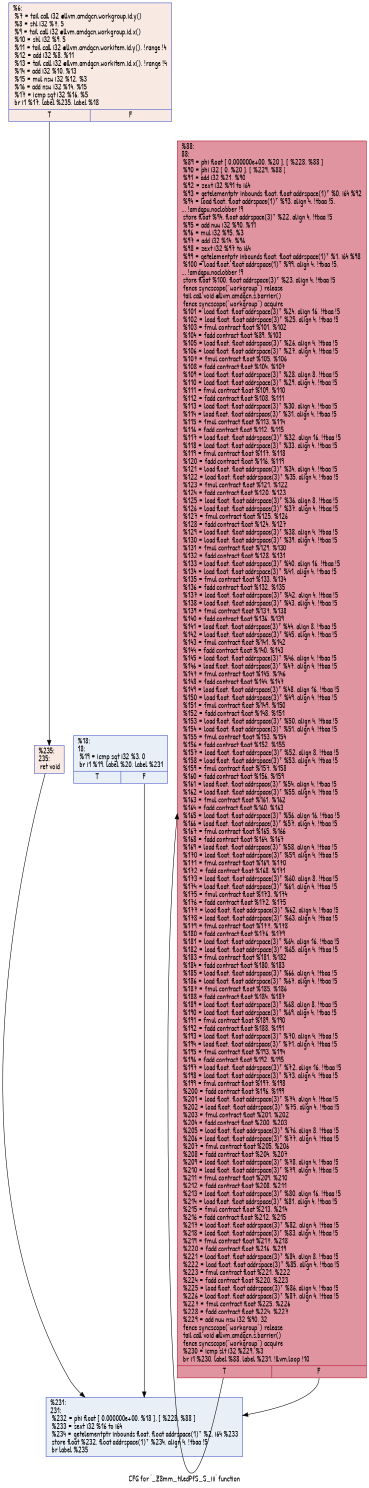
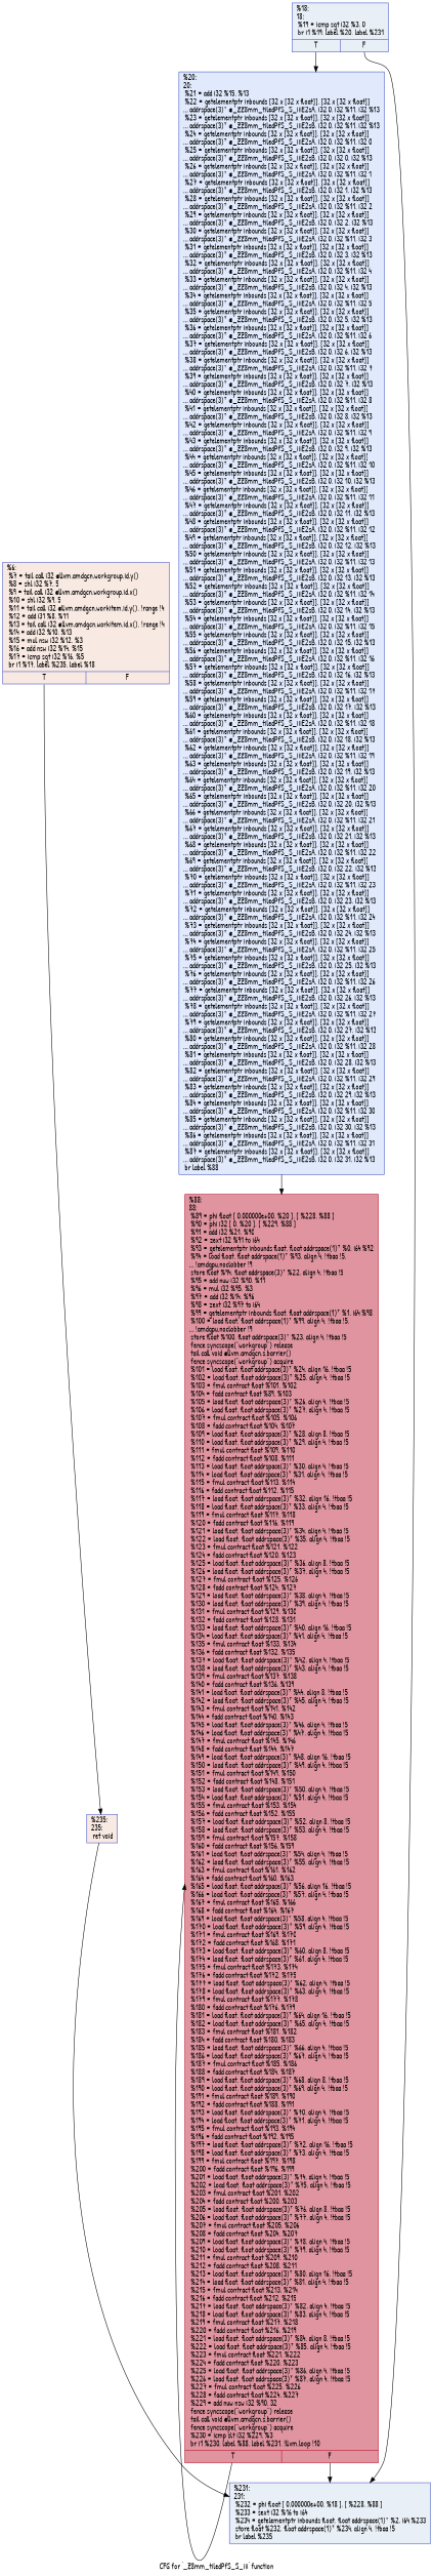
  digraph {
    fontname="Patrick Hand"
    label="CFG for '_Z8mm_tiledPfS_S_iii' function"
    node [color="#3d50c3ff" fillcolor="#efcebd70" fontname="Patrick Hand" shape=record style=filled]
    edge [fontname="Patrick Hand" tailport=s0]
-   n1 [label="{%6:\l  %7 = tail call i32 @llvm.amdgcn.workgroup.id.y()\l  %8 = shl i32 %7, 5\l  %9 = tail call i32 @llvm.amdgcn.workgroup.id.x()\l  %10 = shl i32 %9, 5\l  %11 = tail call i32 @llvm.amdgcn.workitem.id.y(), !range !4\l  %12 = add i32 %8, %11\l  %13 = tail call i32 @llvm.amdgcn.workitem.id.x(), !range !4\l  %14 = add i32 %10, %13\l  %15 = mul nsw i32 %12, %3\l  %16 = add nsw i32 %14, %15\l  %17 = icmp sgt i32 %16, %5\l  br i1 %17, label %235, label %18\l|{<s0>T|<s1>F}}"]
+   n1 [label="{%6:\l  %7 = tail call i32 @llvm.amdgcn.workgroup.id.y()\l  %8 = shl i32 %7, 5\l  %9 = tail call i32 @llvm.amdgcn.workgroup.id.x()\l  %10 = shl i32 %9, 5\l  %11 = tail call i32 @llvm.amdgcn.workitem.id.y(), !range !4\l  %12 = add i31 %8, %11\l  %13 = tail call i32 @llvm.amdgcn.workitem.id.x(), !range !4\l  %14 = add i32 %10, %13\l  %15 = mul nsw i32 %12, %3\l  %16 = add nsw i32 %14, %15\l  %17 = icmp sgt i32 %16, %5\l  br i1 %17, label %235, label %18\l|{<s0>T|<s1>F}}"]
    n2 [label="{%235:\l235:                                              \l  ret void\l}"]
    n3 [fillcolor="#cedaeb70" label="{%231:\l231:                                              \l  %232 = phi float [ 0.000000e+00, %18 ], [ %228, %88 ]\l  %233 = sext i32 %16 to i64\l  %234 = getelementptr inbounds float, float addrspace(1)* %2, i64 %233\l  store float %232, float addrspace(1)* %234, align 4, !tbaa !5\l  br label %235\l}"]
    n4 [fillcolor="#cedaeb70" label="{%18:\l18:                                               \l  %19 = icmp sgt i32 %3, 0\l  br i1 %19, label %20, label %231\l|{<s0>T|<s1>F}}"]
+   n5 [fillcolor="#b9d0f970" label="{%20:\l20:                                               \l  %21 = add i32 %15, %13\l  %22 = getelementptr inbounds [32 x [32 x float]], [32 x [32 x float]]\l... addrspace(3)* @_ZZ8mm_tiledPfS_S_iiiE2sA, i32 0, i32 %11, i32 %13\l  %23 = getelementptr inbounds [32 x [32 x float]], [32 x [32 x float]]\l... addrspace(3)* @_ZZ8mm_tiledPfS_S_iiiE2sB, i32 0, i32 %11, i32 %13\l  %24 = getelementptr inbounds [32 x [32 x float]], [32 x [32 x float]]\l... addrspace(3)* @_ZZ8mm_tiledPfS_S_iiiE2sA, i32 0, i32 %11, i32 0\l  %25 = getelementptr inbounds [32 x [32 x float]], [32 x [32 x float]]\l... addrspace(3)* @_ZZ8mm_tiledPfS_S_iiiE2sB, i32 0, i32 0, i32 %13\l  %26 = getelementptr inbounds [32 x [32 x float]], [32 x [32 x float]]\l... addrspace(3)* @_ZZ8mm_tiledPfS_S_iiiE2sA, i32 0, i32 %11, i32 1\l  %27 = getelementptr inbounds [32 x [32 x float]], [32 x [32 x float]]\l... addrspace(3)* @_ZZ8mm_tiledPfS_S_iiiE2sB, i32 0, i32 1, i32 %13\l  %28 = getelementptr inbounds [32 x [32 x float]], [32 x [32 x float]]\l... addrspace(3)* @_ZZ8mm_tiledPfS_S_iiiE2sA, i32 0, i32 %11, i32 2\l  %29 = getelementptr inbounds [32 x [32 x float]], [32 x [32 x float]]\l... addrspace(3)* @_ZZ8mm_tiledPfS_S_iiiE2sB, i32 0, i32 2, i32 %13\l  %30 = getelementptr inbounds [32 x [32 x float]], [32 x [32 x float]]\l... addrspace(3)* @_ZZ8mm_tiledPfS_S_iiiE2sA, i32 0, i32 %11, i32 3\l  %31 = getelementptr inbounds [32 x [32 x float]], [32 x [32 x float]]\l... addrspace(3)* @_ZZ8mm_tiledPfS_S_iiiE2sB, i32 0, i32 3, i32 %13\l  %32 = getelementptr inbounds [32 x [32 x float]], [32 x [32 x float]]\l... addrspace(3)* @_ZZ8mm_tiledPfS_S_iiiE2sA, i32 0, i32 %11, i32 4\l  %33 = getelementptr inbounds [32 x [32 x float]], [32 x [32 x float]]\l... addrspace(3)* @_ZZ8mm_tiledPfS_S_iiiE2sB, i32 0, i32 4, i32 %13\l  %34 = getelementptr inbounds [32 x [32 x float]], [32 x [32 x float]]\l... addrspace(3)* @_ZZ8mm_tiledPfS_S_iiiE2sA, i32 0, i32 %11, i32 5\l  %35 = getelementptr inbounds [32 x [32 x float]], [32 x [32 x float]]\l... addrspace(3)* @_ZZ8mm_tiledPfS_S_iiiE2sB, i32 0, i32 5, i32 %13\l  %36 = getelementptr inbounds [32 x [32 x float]], [32 x [32 x float]]\l... addrspace(3)* @_ZZ8mm_tiledPfS_S_iiiE2sA, i32 0, i32 %11, i32 6\l  %37 = getelementptr inbounds [32 x [32 x float]], [32 x [32 x float]]\l... addrspace(3)* @_ZZ8mm_tiledPfS_S_iiiE2sB, i32 0, i32 6, i32 %13\l  %38 = getelementptr inbounds [32 x [32 x float]], [32 x [32 x float]]\l... addrspace(3)* @_ZZ8mm_tiledPfS_S_iiiE2sA, i32 0, i32 %11, i32 7\l  %39 = getelementptr inbounds [32 x [32 x float]], [32 x [32 x float]]\l... addrspace(3)* @_ZZ8mm_tiledPfS_S_iiiE2sB, i32 0, i32 7, i32 %13\l  %40 = getelementptr inbounds [32 x [32 x float]], [32 x [32 x float]]\l... addrspace(3)* @_ZZ8mm_tiledPfS_S_iiiE2sA, i32 0, i32 %11, i32 8\l  %41 = getelementptr inbounds [32 x [32 x float]], [32 x [32 x float]]\l... addrspace(3)* @_ZZ8mm_tiledPfS_S_iiiE2sB, i32 0, i32 8, i32 %13\l  %42 = getelementptr inbounds [32 x [32 x float]], [32 x [32 x float]]\l... addrspace(3)* @_ZZ8mm_tiledPfS_S_iiiE2sA, i32 0, i32 %11, i32 9\l  %43 = getelementptr inbounds [32 x [32 x float]], [32 x [32 x float]]\l... addrspace(3)* @_ZZ8mm_tiledPfS_S_iiiE2sB, i32 0, i32 9, i32 %13\l  %44 = getelementptr inbounds [32 x [32 x float]], [32 x [32 x float]]\l... addrspace(3)* @_ZZ8mm_tiledPfS_S_iiiE2sA, i32 0, i32 %11, i32 10\l  %45 = getelementptr inbounds [32 x [32 x float]], [32 x [32 x float]]\l... addrspace(3)* @_ZZ8mm_tiledPfS_S_iiiE2sB, i32 0, i32 10, i32 %13\l  %46 = getelementptr inbounds [32 x [32 x float]], [32 x [32 x float]]\l... addrspace(3)* @_ZZ8mm_tiledPfS_S_iiiE2sA, i32 0, i32 %11, i32 11\l  %47 = getelementptr inbounds [32 x [32 x float]], [32 x [32 x float]]\l... addrspace(3)* @_ZZ8mm_tiledPfS_S_iiiE2sB, i32 0, i32 11, i32 %13\l  %48 = getelementptr inbounds [32 x [32 x float]], [32 x [32 x float]]\l... addrspace(3)* @_ZZ8mm_tiledPfS_S_iiiE2sA, i32 0, i32 %11, i32 12\l  %49 = getelementptr inbounds [32 x [32 x float]], [32 x [32 x float]]\l... addrspace(3)* @_ZZ8mm_tiledPfS_S_iiiE2sB, i32 0, i32 12, i32 %13\l  %50 = getelementptr inbounds [32 x [32 x float]], [32 x [32 x float]]\l... addrspace(3)* @_ZZ8mm_tiledPfS_S_iiiE2sA, i32 0, i32 %11, i32 13\l  %51 = getelementptr inbounds [32 x [32 x float]], [32 x [32 x float]]\l... addrspace(3)* @_ZZ8mm_tiledPfS_S_iiiE2sB, i32 0, i32 13, i32 %13\l  %52 = getelementptr inbounds [32 x [32 x float]], [32 x [32 x float]]\l... addrspace(3)* @_ZZ8mm_tiledPfS_S_iiiE2sA, i32 0, i32 %11, i32 14\l  %53 = getelementptr inbounds [32 x [32 x float]], [32 x [32 x float]]\l... addrspace(3)* @_ZZ8mm_tiledPfS_S_iiiE2sB, i32 0, i32 14, i32 %13\l  %54 = getelementptr inbounds [32 x [32 x float]], [32 x [32 x float]]\l... addrspace(3)* @_ZZ8mm_tiledPfS_S_iiiE2sA, i32 0, i32 %11, i32 15\l  %55 = getelementptr inbounds [32 x [32 x float]], [32 x [32 x float]]\l... addrspace(3)* @_ZZ8mm_tiledPfS_S_iiiE2sB, i32 0, i32 15, i32 %13\l  %56 = getelementptr inbounds [32 x [32 x float]], [32 x [32 x float]]\l... addrspace(3)* @_ZZ8mm_tiledPfS_S_iiiE2sA, i32 0, i32 %11, i32 16\l  %57 = getelementptr inbounds [32 x [32 x float]], [32 x [32 x float]]\l... addrspace(3)* @_ZZ8mm_tiledPfS_S_iiiE2sB, i32 0, i32 16, i32 %13\l  %58 = getelementptr inbounds [32 x [32 x float]], [32 x [32 x float]]\l... addrspace(3)* @_ZZ8mm_tiledPfS_S_iiiE2sA, i32 0, i32 %11, i32 17\l  %59 = getelementptr inbounds [32 x [32 x float]], [32 x [32 x float]]\l... addrspace(3)* @_ZZ8mm_tiledPfS_S_iiiE2sB, i32 0, i32 17, i32 %13\l  %60 = getelementptr inbounds [32 x [32 x float]], [32 x [32 x float]]\l... addrspace(3)* @_ZZ8mm_tiledPfS_S_iiiE2sA, i32 0, i32 %11, i32 18\l  %61 = getelementptr inbounds [32 x [32 x float]], [32 x [32 x float]]\l... addrspace(3)* @_ZZ8mm_tiledPfS_S_iiiE2sB, i32 0, i32 18, i32 %13\l  %62 = getelementptr inbounds [32 x [32 x float]], [32 x [32 x float]]\l... addrspace(3)* @_ZZ8mm_tiledPfS_S_iiiE2sA, i32 0, i32 %11, i32 19\l  %63 = getelementptr inbounds [32 x [32 x float]], [32 x [32 x float]]\l... addrspace(3)* @_ZZ8mm_tiledPfS_S_iiiE2sB, i32 0, i32 19, i32 %13\l  %64 = getelementptr inbounds [32 x [32 x float]], [32 x [32 x float]]\l... addrspace(3)* @_ZZ8mm_tiledPfS_S_iiiE2sA, i32 0, i32 %11, i32 20\l  %65 = getelementptr inbounds [32 x [32 x float]], [32 x [32 x float]]\l... addrspace(3)* @_ZZ8mm_tiledPfS_S_iiiE2sB, i32 0, i32 20, i32 %13\l  %66 = getelementptr inbounds [32 x [32 x float]], [32 x [32 x float]]\l... addrspace(3)* @_ZZ8mm_tiledPfS_S_iiiE2sA, i32 0, i32 %11, i32 21\l  %67 = getelementptr inbounds [32 x [32 x float]], [32 x [32 x float]]\l... addrspace(3)* @_ZZ8mm_tiledPfS_S_iiiE2sB, i32 0, i32 21, i32 %13\l  %68 = getelementptr inbounds [32 x [32 x float]], [32 x [32 x float]]\l... addrspace(3)* @_ZZ8mm_tiledPfS_S_iiiE2sA, i32 0, i32 %11, i32 22\l  %69 = getelementptr inbounds [32 x [32 x float]], [32 x [32 x float]]\l... addrspace(3)* @_ZZ8mm_tiledPfS_S_iiiE2sB, i32 0, i32 22, i32 %13\l  %70 = getelementptr inbounds [32 x [32 x float]], [32 x [32 x float]]\l... addrspace(3)* @_ZZ8mm_tiledPfS_S_iiiE2sA, i32 0, i32 %11, i32 23\l  %71 = getelementptr inbounds [32 x [32 x float]], [32 x [32 x float]]\l... addrspace(3)* @_ZZ8mm_tiledPfS_S_iiiE2sB, i32 0, i32 23, i32 %13\l  %72 = getelementptr inbounds [32 x [32 x float]], [32 x [32 x float]]\l... addrspace(3)* @_ZZ8mm_tiledPfS_S_iiiE2sA, i32 0, i32 %11, i32 24\l  %73 = getelementptr inbounds [32 x [32 x float]], [32 x [32 x float]]\l... addrspace(3)* @_ZZ8mm_tiledPfS_S_iiiE2sB, i32 0, i32 24, i32 %13\l  %74 = getelementptr inbounds [32 x [32 x float]], [32 x [32 x float]]\l... addrspace(3)* @_ZZ8mm_tiledPfS_S_iiiE2sA, i32 0, i32 %11, i32 25\l  %75 = getelementptr inbounds [32 x [32 x float]], [32 x [32 x float]]\l... addrspace(3)* @_ZZ8mm_tiledPfS_S_iiiE2sB, i32 0, i32 25, i32 %13\l  %76 = getelementptr inbounds [32 x [32 x float]], [32 x [32 x float]]\l... addrspace(3)* @_ZZ8mm_tiledPfS_S_iiiE2sA, i32 0, i32 %11, i32 26\l  %77 = getelementptr inbounds [32 x [32 x float]], [32 x [32 x float]]\l... addrspace(3)* @_ZZ8mm_tiledPfS_S_iiiE2sB, i32 0, i32 26, i32 %13\l  %78 = getelementptr inbounds [32 x [32 x float]], [32 x [32 x float]]\l... addrspace(3)* @_ZZ8mm_tiledPfS_S_iiiE2sA, i32 0, i32 %11, i32 27\l  %79 = getelementptr inbounds [32 x [32 x float]], [32 x [32 x float]]\l... addrspace(3)* @_ZZ8mm_tiledPfS_S_iiiE2sB, i32 0, i32 27, i32 %13\l  %80 = getelementptr inbounds [32 x [32 x float]], [32 x [32 x float]]\l... addrspace(3)* @_ZZ8mm_tiledPfS_S_iiiE2sA, i32 0, i32 %11, i32 28\l  %81 = getelementptr inbounds [32 x [32 x float]], [32 x [32 x float]]\l... addrspace(3)* @_ZZ8mm_tiledPfS_S_iiiE2sB, i32 0, i32 28, i32 %13\l  %82 = getelementptr inbounds [32 x [32 x float]], [32 x [32 x float]]\l... addrspace(3)* @_ZZ8mm_tiledPfS_S_iiiE2sA, i32 0, i32 %11, i32 29\l  %83 = getelementptr inbounds [32 x [32 x float]], [32 x [32 x float]]\l... addrspace(3)* @_ZZ8mm_tiledPfS_S_iiiE2sB, i32 0, i32 29, i32 %13\l  %84 = getelementptr inbounds [32 x [32 x float]], [32 x [32 x float]]\l... addrspace(3)* @_ZZ8mm_tiledPfS_S_iiiE2sA, i32 0, i32 %11, i32 30\l  %85 = getelementptr inbounds [32 x [32 x float]], [32 x [32 x float]]\l... addrspace(3)* @_ZZ8mm_tiledPfS_S_iiiE2sB, i32 0, i32 30, i32 %13\l  %86 = getelementptr inbounds [32 x [32 x float]], [32 x [32 x float]]\l... addrspace(3)* @_ZZ8mm_tiledPfS_S_iiiE2sA, i32 0, i32 %11, i32 31\l  %87 = getelementptr inbounds [32 x [32 x float]], [32 x [32 x float]]\l... addrspace(3)* @_ZZ8mm_tiledPfS_S_iiiE2sB, i32 0, i32 31, i32 %13\l  br label %88\l}"]
    n6 [color="#b70d28ff" fillcolor="#b70d2870" label="{%88:\l88:                                               \l  %89 = phi float [ 0.000000e+00, %20 ], [ %228, %88 ]\l  %90 = phi i32 [ 0, %20 ], [ %229, %88 ]\l  %91 = add i32 %21, %90\l  %92 = zext i32 %91 to i64\l  %93 = getelementptr inbounds float, float addrspace(1)* %0, i64 %92\l  %94 = load float, float addrspace(1)* %93, align 4, !tbaa !5,\l... !amdgpu.noclobber !9\l  store float %94, float addrspace(3)* %22, align 4, !tbaa !5\l  %95 = add nuw i32 %90, %11\l  %96 = mul i32 %95, %3\l  %97 = add i32 %14, %96\l  %98 = zext i32 %97 to i64\l  %99 = getelementptr inbounds float, float addrspace(1)* %1, i64 %98\l  %100 = load float, float addrspace(1)* %99, align 4, !tbaa !5,\l... !amdgpu.noclobber !9\l  store float %100, float addrspace(3)* %23, align 4, !tbaa !5\l  fence syncscope(\"workgroup\") release\l  tail call void @llvm.amdgcn.s.barrier()\l  fence syncscope(\"workgroup\") acquire\l  %101 = load float, float addrspace(3)* %24, align 16, !tbaa !5\l  %102 = load float, float addrspace(3)* %25, align 4, !tbaa !5\l  %103 = fmul contract float %101, %102\l  %104 = fadd contract float %89, %103\l  %105 = load float, float addrspace(3)* %26, align 4, !tbaa !5\l  %106 = load float, float addrspace(3)* %27, align 4, !tbaa !5\l  %107 = fmul contract float %105, %106\l  %108 = fadd contract float %104, %107\l  %109 = load float, float addrspace(3)* %28, align 8, !tbaa !5\l  %110 = load float, float addrspace(3)* %29, align 4, !tbaa !5\l  %111 = fmul contract float %109, %110\l  %112 = fadd contract float %108, %111\l  %113 = load float, float addrspace(3)* %30, align 4, !tbaa !5\l  %114 = load float, float addrspace(3)* %31, align 4, !tbaa !5\l  %115 = fmul contract float %113, %114\l  %116 = fadd contract float %112, %115\l  %117 = load float, float addrspace(3)* %32, align 16, !tbaa !5\l  %118 = load float, float addrspace(3)* %33, align 4, !tbaa !5\l  %119 = fmul contract float %117, %118\l  %120 = fadd contract float %116, %119\l  %121 = load float, float addrspace(3)* %34, align 4, !tbaa !5\l  %122 = load float, float addrspace(3)* %35, align 4, !tbaa !5\l  %123 = fmul contract float %121, %122\l  %124 = fadd contract float %120, %123\l  %125 = load float, float addrspace(3)* %36, align 8, !tbaa !5\l  %126 = load float, float addrspace(3)* %37, align 4, !tbaa !5\l  %127 = fmul contract float %125, %126\l  %128 = fadd contract float %124, %127\l  %129 = load float, float addrspace(3)* %38, align 4, !tbaa !5\l  %130 = load float, float addrspace(3)* %39, align 4, !tbaa !5\l  %131 = fmul contract float %129, %130\l  %132 = fadd contract float %128, %131\l  %133 = load float, float addrspace(3)* %40, align 16, !tbaa !5\l  %134 = load float, float addrspace(3)* %41, align 4, !tbaa !5\l  %135 = fmul contract float %133, %134\l  %136 = fadd contract float %132, %135\l  %137 = load float, float addrspace(3)* %42, align 4, !tbaa !5\l  %138 = load float, float addrspace(3)* %43, align 4, !tbaa !5\l  %139 = fmul contract float %137, %138\l  %140 = fadd contract float %136, %139\l  %141 = load float, float addrspace(3)* %44, align 8, !tbaa !5\l  %142 = load float, float addrspace(3)* %45, align 4, !tbaa !5\l  %143 = fmul contract float %141, %142\l  %144 = fadd contract float %140, %143\l  %145 = load float, float addrspace(3)* %46, align 4, !tbaa !5\l  %146 = load float, float addrspace(3)* %47, align 4, !tbaa !5\l  %147 = fmul contract float %145, %146\l  %148 = fadd contract float %144, %147\l  %149 = load float, float addrspace(3)* %48, align 16, !tbaa !5\l  %150 = load float, float addrspace(3)* %49, align 4, !tbaa !5\l  %151 = fmul contract float %149, %150\l  %152 = fadd contract float %148, %151\l  %153 = load float, float addrspace(3)* %50, align 4, !tbaa !5\l  %154 = load float, float addrspace(3)* %51, align 4, !tbaa !5\l  %155 = fmul contract float %153, %154\l  %156 = fadd contract float %152, %155\l  %157 = load float, float addrspace(3)* %52, align 8, !tbaa !5\l  %158 = load float, float addrspace(3)* %53, align 4, !tbaa !5\l  %159 = fmul contract float %157, %158\l  %160 = fadd contract float %156, %159\l  %161 = load float, float addrspace(3)* %54, align 4, !tbaa !5\l  %162 = load float, float addrspace(3)* %55, align 4, !tbaa !5\l  %163 = fmul contract float %161, %162\l  %164 = fadd contract float %160, %163\l  %165 = load float, float addrspace(3)* %56, align 16, !tbaa !5\l  %166 = load float, float addrspace(3)* %57, align 4, !tbaa !5\l  %167 = fmul contract float %165, %166\l  %168 = fadd contract float %164, %167\l  %169 = load float, float addrspace(3)* %58, align 4, !tbaa !5\l  %170 = load float, float addrspace(3)* %59, align 4, !tbaa !5\l  %171 = fmul contract float %169, %170\l  %172 = fadd contract float %168, %171\l  %173 = load float, float addrspace(3)* %60, align 8, !tbaa !5\l  %174 = load float, float addrspace(3)* %61, align 4, !tbaa !5\l  %175 = fmul contract float %173, %174\l  %176 = fadd contract float %172, %175\l  %177 = load float, float addrspace(3)* %62, align 4, !tbaa !5\l  %178 = load float, float addrspace(3)* %63, align 4, !tbaa !5\l  %179 = fmul contract float %177, %178\l  %180 = fadd contract float %176, %179\l  %181 = load float, float addrspace(3)* %64, align 16, !tbaa !5\l  %182 = load float, float addrspace(3)* %65, align 4, !tbaa !5\l  %183 = fmul contract float %181, %182\l  %184 = fadd contract float %180, %183\l  %185 = load float, float addrspace(3)* %66, align 4, !tbaa !5\l  %186 = load float, float addrspace(3)* %67, align 4, !tbaa !5\l  %187 = fmul contract float %185, %186\l  %188 = fadd contract float %184, %187\l  %189 = load float, float addrspace(3)* %68, align 8, !tbaa !5\l  %190 = load float, float addrspace(3)* %69, align 4, !tbaa !5\l  %191 = fmul contract float %189, %190\l  %192 = fadd contract float %188, %191\l  %193 = load float, float addrspace(3)* %70, align 4, !tbaa !5\l  %194 = load float, float addrspace(3)* %71, align 4, !tbaa !5\l  %195 = fmul contract float %193, %194\l  %196 = fadd contract float %192, %195\l  %197 = load float, float addrspace(3)* %72, align 16, !tbaa !5\l  %198 = load float, float addrspace(3)* %73, align 4, !tbaa !5\l  %199 = fmul contract float %197, %198\l  %200 = fadd contract float %196, %199\l  %201 = load float, float addrspace(3)* %74, align 4, !tbaa !5\l  %202 = load float, float addrspace(3)* %75, align 4, !tbaa !5\l  %203 = fmul contract float %201, %202\l  %204 = fadd contract float %200, %203\l  %205 = load float, float addrspace(3)* %76, align 8, !tbaa !5\l  %206 = load float, float addrspace(3)* %77, align 4, !tbaa !5\l  %207 = fmul contract float %205, %206\l  %208 = fadd contract float %204, %207\l  %209 = load float, float addrspace(3)* %78, align 4, !tbaa !5\l  %210 = load float, float addrspace(3)* %79, align 4, !tbaa !5\l  %211 = fmul contract float %209, %210\l  %212 = fadd contract float %208, %211\l  %213 = load float, float addrspace(3)* %80, align 16, !tbaa !5\l  %214 = load float, float addrspace(3)* %81, align 4, !tbaa !5\l  %215 = fmul contract float %213, %214\l  %216 = fadd contract float %212, %215\l  %217 = load float, float addrspace(3)* %82, align 4, !tbaa !5\l  %218 = load float, float addrspace(3)* %83, align 4, !tbaa !5\l  %219 = fmul contract float %217, %218\l  %220 = fadd contract float %216, %219\l  %221 = load float, float addrspace(3)* %84, align 8, !tbaa !5\l  %222 = load float, float addrspace(3)* %85, align 4, !tbaa !5\l  %223 = fmul contract float %221, %222\l  %224 = fadd contract float %220, %223\l  %225 = load float, float addrspace(3)* %86, align 4, !tbaa !5\l  %226 = load float, float addrspace(3)* %87, align 4, !tbaa !5\l  %227 = fmul contract float %225, %226\l  %228 = fadd contract float %224, %227\l  %229 = add nuw nsw i32 %90, 32\l  fence syncscope(\"workgroup\") release\l  tail call void @llvm.amdgcn.s.barrier()\l  fence syncscope(\"workgroup\") acquire\l  %230 = icmp slt i32 %229, %3\l  br i1 %230, label %88, label %231, !llvm.loop !10\l|{<s0>T|<s1>F}}"]
    n1 -> n2
    n2 -> n3
    n4 -> n3 [tailport=s1]
+   n4 -> n5
+   n5 -> n6
    n6 -> n3 [tailport=s1]
    n6 -> n6
  }
